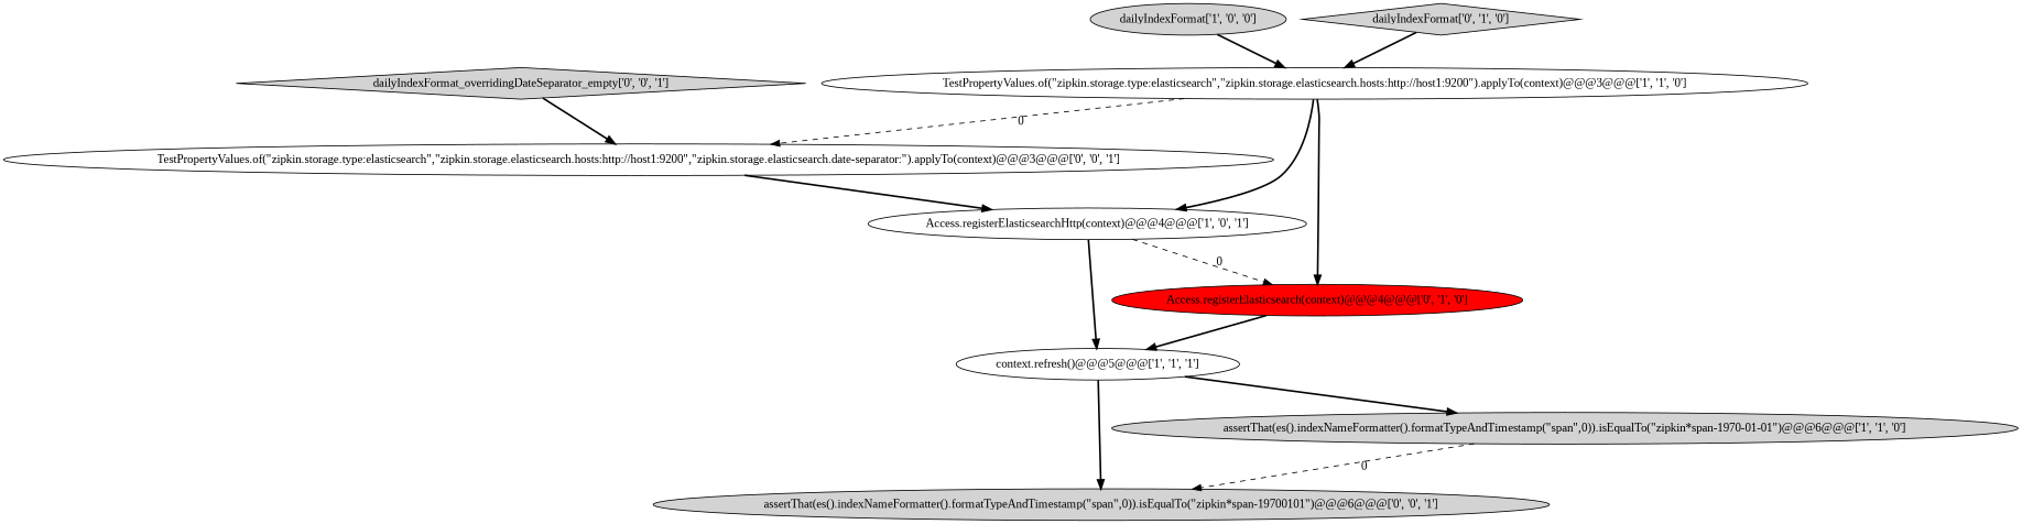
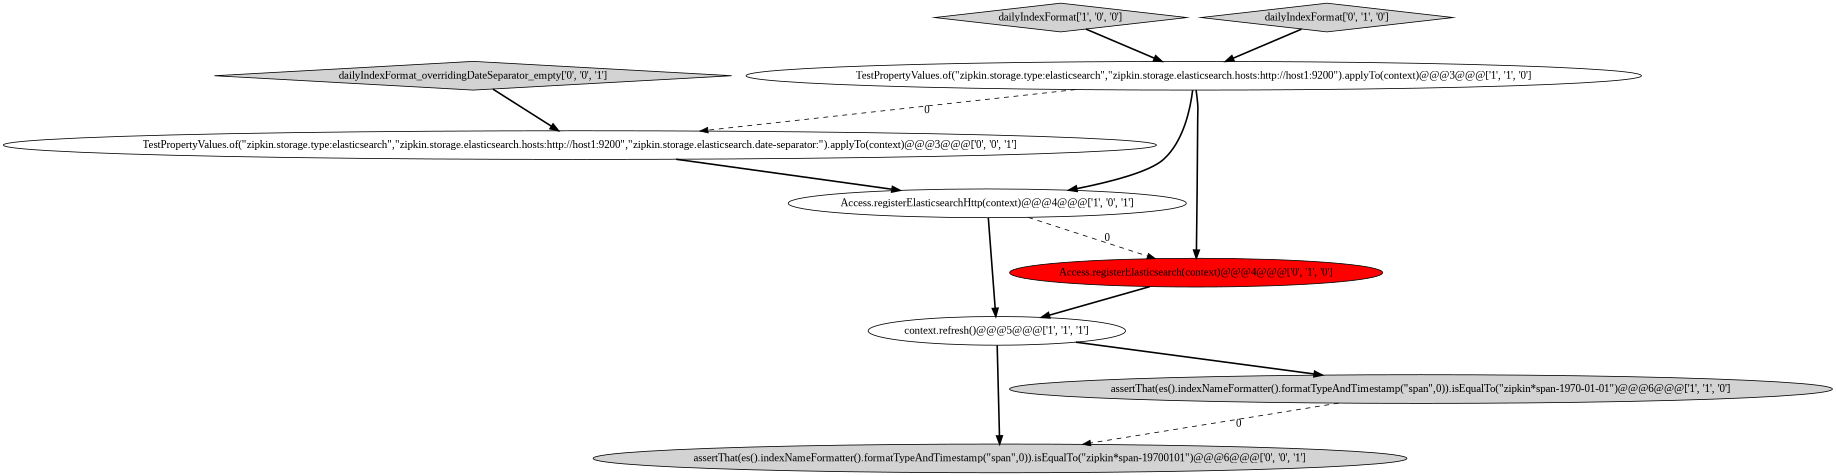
  digraph {
    fontname="Liberation Serif"
    node [fillcolor=lightgray shape=ellipse style=filled fontname="Liberation Serif"]
    edge [style=bold fontname="Liberation Serif"]
    n1 [fillcolor=white label="TestPropertyValues.of(\"zipkin.storage.type:elasticsearch\",\"zipkin.storage.elasticsearch.hosts:http://host1:9200\").applyTo(context)@@@3@@@['1', '1', '0']"]
    n2 [fillcolor=white label="TestPropertyValues.of(\"zipkin.storage.type:elasticsearch\",\"zipkin.storage.elasticsearch.hosts:http://host1:9200\",\"zipkin.storage.elasticsearch.date-separator:\").applyTo(context)@@@3@@@['0', '0', '1']"]
    n3 [fillcolor=white label="Access.registerElasticsearchHttp(context)@@@4@@@['1', '0', '1']"]
    n4 [fillcolor=red label="Access.registerElasticsearch(context)@@@4@@@['0', '1', '0']"]
    n5 [fillcolor=white label="context.refresh()@@@5@@@['1', '1', '1']"]
    n6 [label="assertThat(es().indexNameFormatter().formatTypeAndTimestamp(\"span\",0)).isEqualTo(\"zipkin*span-19700101\")@@@6@@@['0', '0', '1']"]
    n7 [label="assertThat(es().indexNameFormatter().formatTypeAndTimestamp(\"span\",0)).isEqualTo(\"zipkin*span-1970-01-01\")@@@6@@@['1', '1', '0']"]
-   n8 [label="dailyIndexFormat['1', '0', '0']"]
+   n8 [label="dailyIndexFormat['1', '0', '0']" shape=diamond]
    n9 [label="dailyIndexFormat['0', '1', '0']" shape=diamond]
    n10 [label="dailyIndexFormat_overridingDateSeparator_empty['0', '0', '1']" shape=diamond]
    n1 -> n2 [label=0 style=dashed]
    n1 -> n3
    n1 -> n4
    n2 -> n3
    n3 -> n4 [label=0 style=dashed]
    n3 -> n5
    n4 -> n5
    n5 -> n6
    n5 -> n7
    n7 -> n6 [label=0 style=dashed]
    n8 -> n1
    n9 -> n1
    n10 -> n2
  }
